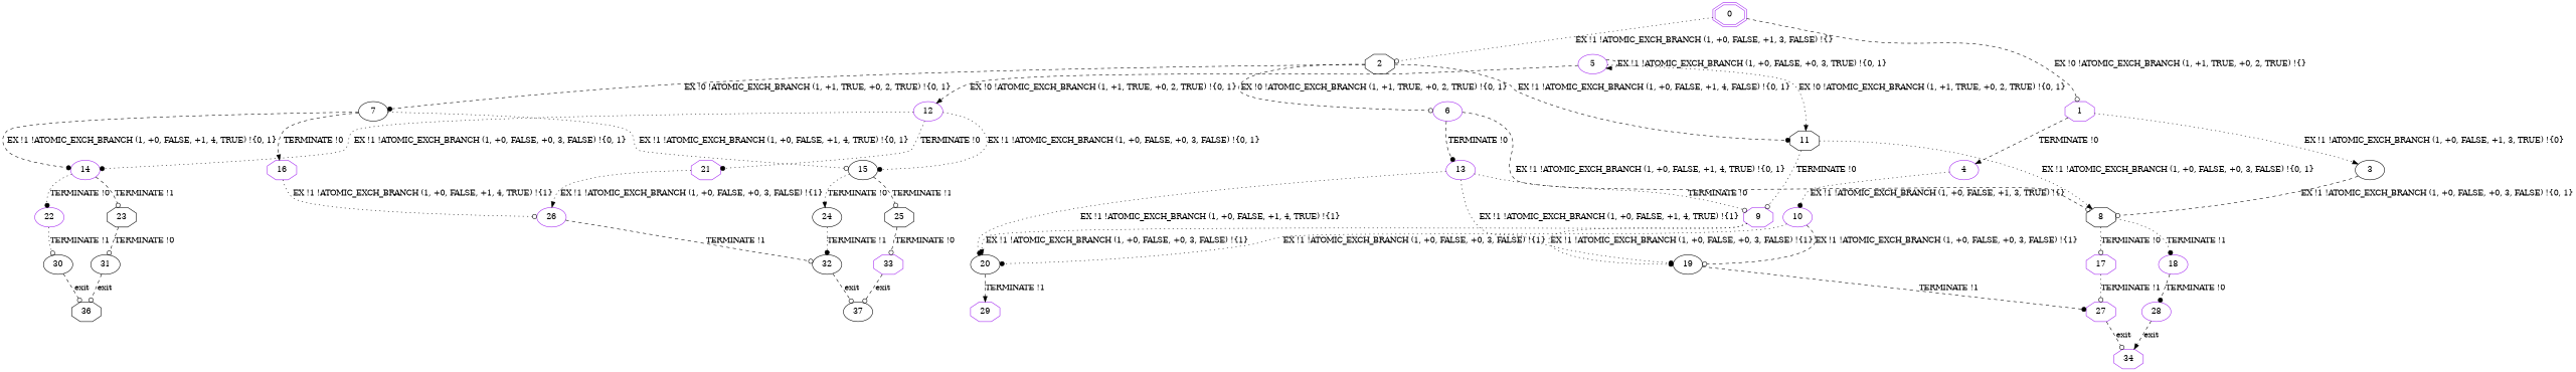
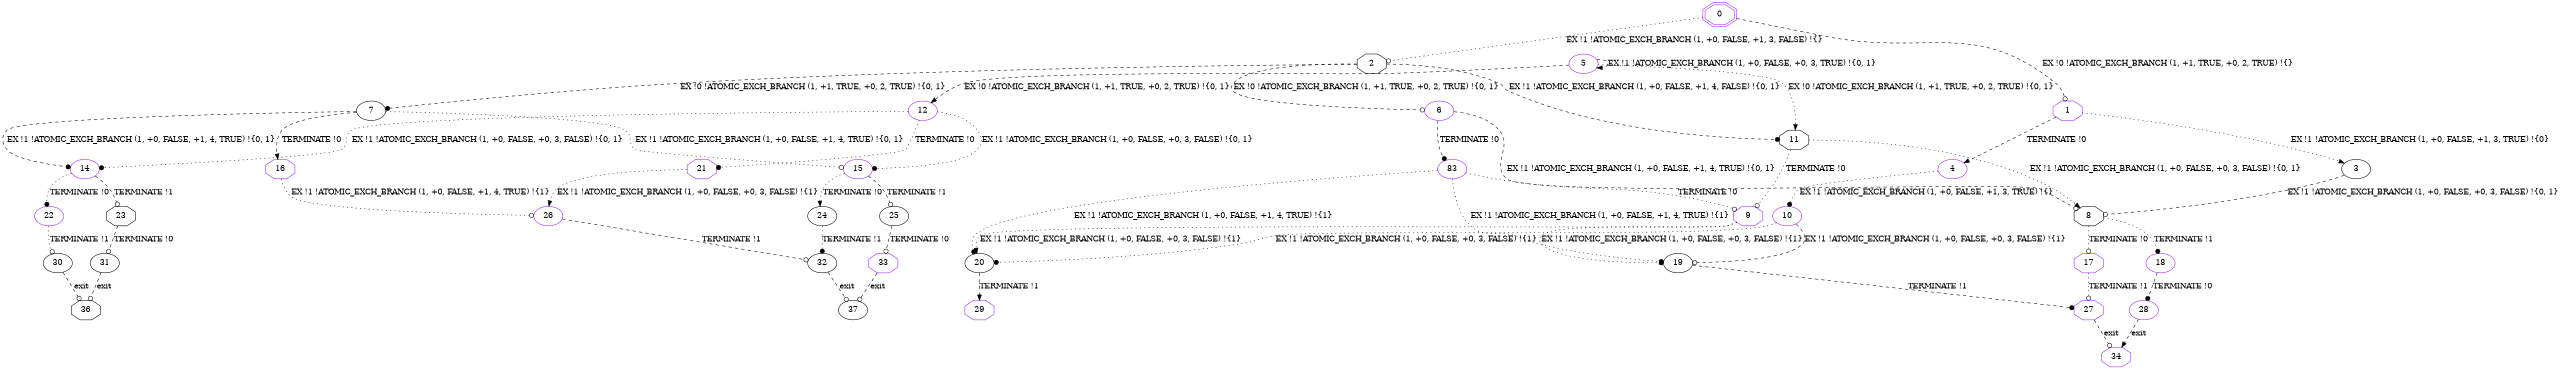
  digraph {
    node [color=purple shape=ellipse]
    edge [arrowhead=odot style=dashed]
    0 [peripheries=2 shape=octagon]
    1 [shape=octagon]
    2 [color=black shape=octagon]
    3 [color=black]
    4
    6
    7 [color=black]
    11 [color=black shape=octagon]
    8 [color=black shape=octagon]
    10
    5
    12
-   13
+   13 [label=83]
    14
-   15 [color=black]
+   15
    16 [shape=octagon]
    17 [shape=octagon]
    18
    9 [shape=octagon]
    19 [color=black]
    20 [color=black]
    21 [shape=octagon]
    22
    23 [color=black shape=octagon]
    24 [color=black]
-   25 [color=black shape=octagon]
+   25 [color=black]
    26
    27 [shape=octagon]
    28
    29 [shape=octagon]
    30 [color=black]
    31 [color=black]
    32 [color=black]
    33 [shape=octagon]
    34 [shape=octagon]
    36 [color=black shape=octagon]
    37 [color=black]
    0 -> 1 [label="EX !0 !ATOMIC_EXCH_BRANCH (1, +1, TRUE, +0, 2, TRUE) !{}"]
    0 -> 2 [label="EX !1 !ATOMIC_EXCH_BRANCH (1, +0, FALSE, +1, 3, FALSE) !{}" style=dotted]
    1 -> 3 [arrowhead=normal label="EX !1 !ATOMIC_EXCH_BRANCH (1, +0, FALSE, +1, 3, TRUE) !{0}" style=dotted]
    1 -> 4 [arrowhead=normal label="TERMINATE !0"]
    2 -> 6 [label="EX !0 !ATOMIC_EXCH_BRANCH (1, +1, TRUE, +0, 2, TRUE) !{0, 1}"]
    2 -> 7 [arrowhead=dot label="EX !0 !ATOMIC_EXCH_BRANCH (1, +1, TRUE, +0, 2, TRUE) !{0, 1}"]
    2 -> 11 [arrowhead=dot label="EX !1 !ATOMIC_EXCH_BRANCH (1, +0, FALSE, +1, 4, FALSE) !{0, 1}"]
    3 -> 8 [label="EX !1 !ATOMIC_EXCH_BRANCH (1, +0, FALSE, +0, 3, FALSE) !{0, 1}"]
    4 -> 10 [arrowhead=dot label="EX !1 !ATOMIC_EXCH_BRANCH (1, +0, FALSE, +1, 3, TRUE) !{}" style=dotted]
    6 -> 8 [label="EX !1 !ATOMIC_EXCH_BRANCH (1, +0, FALSE, +1, 4, TRUE) !{0, 1}"]
    6 -> 13 [arrowhead=dot label="TERMINATE !0"]
    7 -> 14 [arrowhead=dot label="EX !1 !ATOMIC_EXCH_BRANCH (1, +0, FALSE, +1, 4, TRUE) !{0, 1}"]
    7 -> 15 [label="EX !1 !ATOMIC_EXCH_BRANCH (1, +0, FALSE, +1, 4, TRUE) !{0, 1}" style=dotted]
    7 -> 16 [arrowhead=normal label="TERMINATE !0"]
    11 -> 8 [arrowhead=normal label="EX !1 !ATOMIC_EXCH_BRANCH (1, +0, FALSE, +0, 3, FALSE) !{0, 1}" style=dotted]
    11 -> 9 [label="TERMINATE !0" style=dotted]
    8 -> 17 [label="TERMINATE !0" style=dotted]
    8 -> 18 [arrowhead=dot label="TERMINATE !1" style=dotted]
    10 -> 19 [label="EX !1 !ATOMIC_EXCH_BRANCH (1, +0, FALSE, +0, 3, FALSE) !{1}"]
    10 -> 20 [arrowhead=dot label="EX !1 !ATOMIC_EXCH_BRANCH (1, +0, FALSE, +0, 3, FALSE) !{1}" style=dotted]
    5 -> 11 [arrowhead=normal label="EX !0 !ATOMIC_EXCH_BRANCH (1, +1, TRUE, +0, 2, TRUE) !{0, 1}" style=dotted]
    5 -> 5 [arrowhead=normal label="EX !1 !ATOMIC_EXCH_BRANCH (1, +0, FALSE, +0, 3, TRUE) !{0, 1}"]
    5 -> 12 [arrowhead=normal label="EX !0 !ATOMIC_EXCH_BRANCH (1, +1, TRUE, +0, 2, TRUE) !{0, 1}"]
    12 -> 14 [arrowhead=dot label="EX !1 !ATOMIC_EXCH_BRANCH (1, +0, FALSE, +0, 3, FALSE) !{0, 1}" style=dotted]
    12 -> 15 [arrowhead=dot label="EX !1 !ATOMIC_EXCH_BRANCH (1, +0, FALSE, +0, 3, FALSE) !{0, 1}" style=dotted]
    12 -> 21 [arrowhead=dot label="TERMINATE !0" style=dotted]
    13 -> 9 [label="TERMINATE !0" style=dotted]
    13 -> 19 [arrowhead=dot label="EX !1 !ATOMIC_EXCH_BRANCH (1, +0, FALSE, +1, 4, TRUE) !{1}" style=dotted]
    13 -> 20 [arrowhead=dot label="EX !1 !ATOMIC_EXCH_BRANCH (1, +0, FALSE, +1, 4, TRUE) !{1}" style=dotted]
    14 -> 22 [arrowhead=dot label="TERMINATE !0" style=dotted]
    14 -> 23 [label="TERMINATE !1"]
    15 -> 24 [arrowhead=normal label="TERMINATE !0" style=dotted]
    15 -> 25 [label="TERMINATE !1"]
    16 -> 26 [label="EX !1 !ATOMIC_EXCH_BRANCH (1, +0, FALSE, +1, 4, TRUE) !{1}" style=dotted]
    17 -> 27 [label="TERMINATE !1" style=dotted]
    18 -> 28 [arrowhead=dot label="TERMINATE !0"]
    9 -> 19 [arrowhead=dot label="EX !1 !ATOMIC_EXCH_BRANCH (1, +0, FALSE, +0, 3, FALSE) !{1}" style=dotted]
    9 -> 20 [arrowhead=normal label="EX !1 !ATOMIC_EXCH_BRANCH (1, +0, FALSE, +0, 3, FALSE) !{1}" style=dotted]
    19 -> 27 [arrowhead=dot label="TERMINATE !1"]
    20 -> 29 [arrowhead=normal label="TERMINATE !1"]
    21 -> 26 [arrowhead=normal label="EX !1 !ATOMIC_EXCH_BRANCH (1, +0, FALSE, +0, 3, FALSE) !{1}" style=dotted]
    22 -> 30 [label="TERMINATE !1" style=dotted]
    23 -> 31 [label="TERMINATE !0"]
    24 -> 32 [arrowhead=dot label="TERMINATE !1" style=dotted]
    25 -> 33 [label="TERMINATE !0"]
    26 -> 32 [label="TERMINATE !1"]
    27 -> 34 [label=exit]
    28 -> 34 [arrowhead=normal label=exit]
    30 -> 36 [label=exit]
    31 -> 36 [label=exit]
    32 -> 37 [label=exit]
    33 -> 37 [label=exit]
  }
